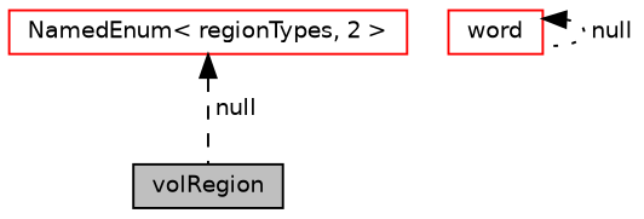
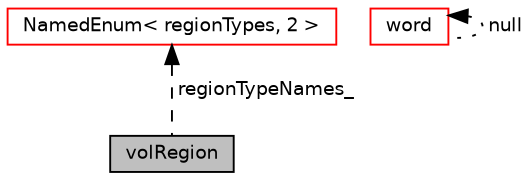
  digraph {
    node [color=red fontname=Helvetica fontsize=10 shape=record]
    edge [color=black dir=back fontname=Helvetica fontsize=10 labelfontname=Helvetica labelfontsize=10]
    n1 [color=black fillcolor=grey75 fontcolor=black height=0.2 label=volRegion style=filled width=0.4]
    n2 [height=0.2 label="NamedEnum\< regionTypes, 2 \>" width=0.4]
    n3 [height=0.2 label=word width=0.4]
-   n2 -> n1 [label=" null" style=dashed]
+   n2 -> n1 [label=" regionTypeNames_" style=dashed]
    n3 -> n3 [label=" null" style=dotted]
  }
